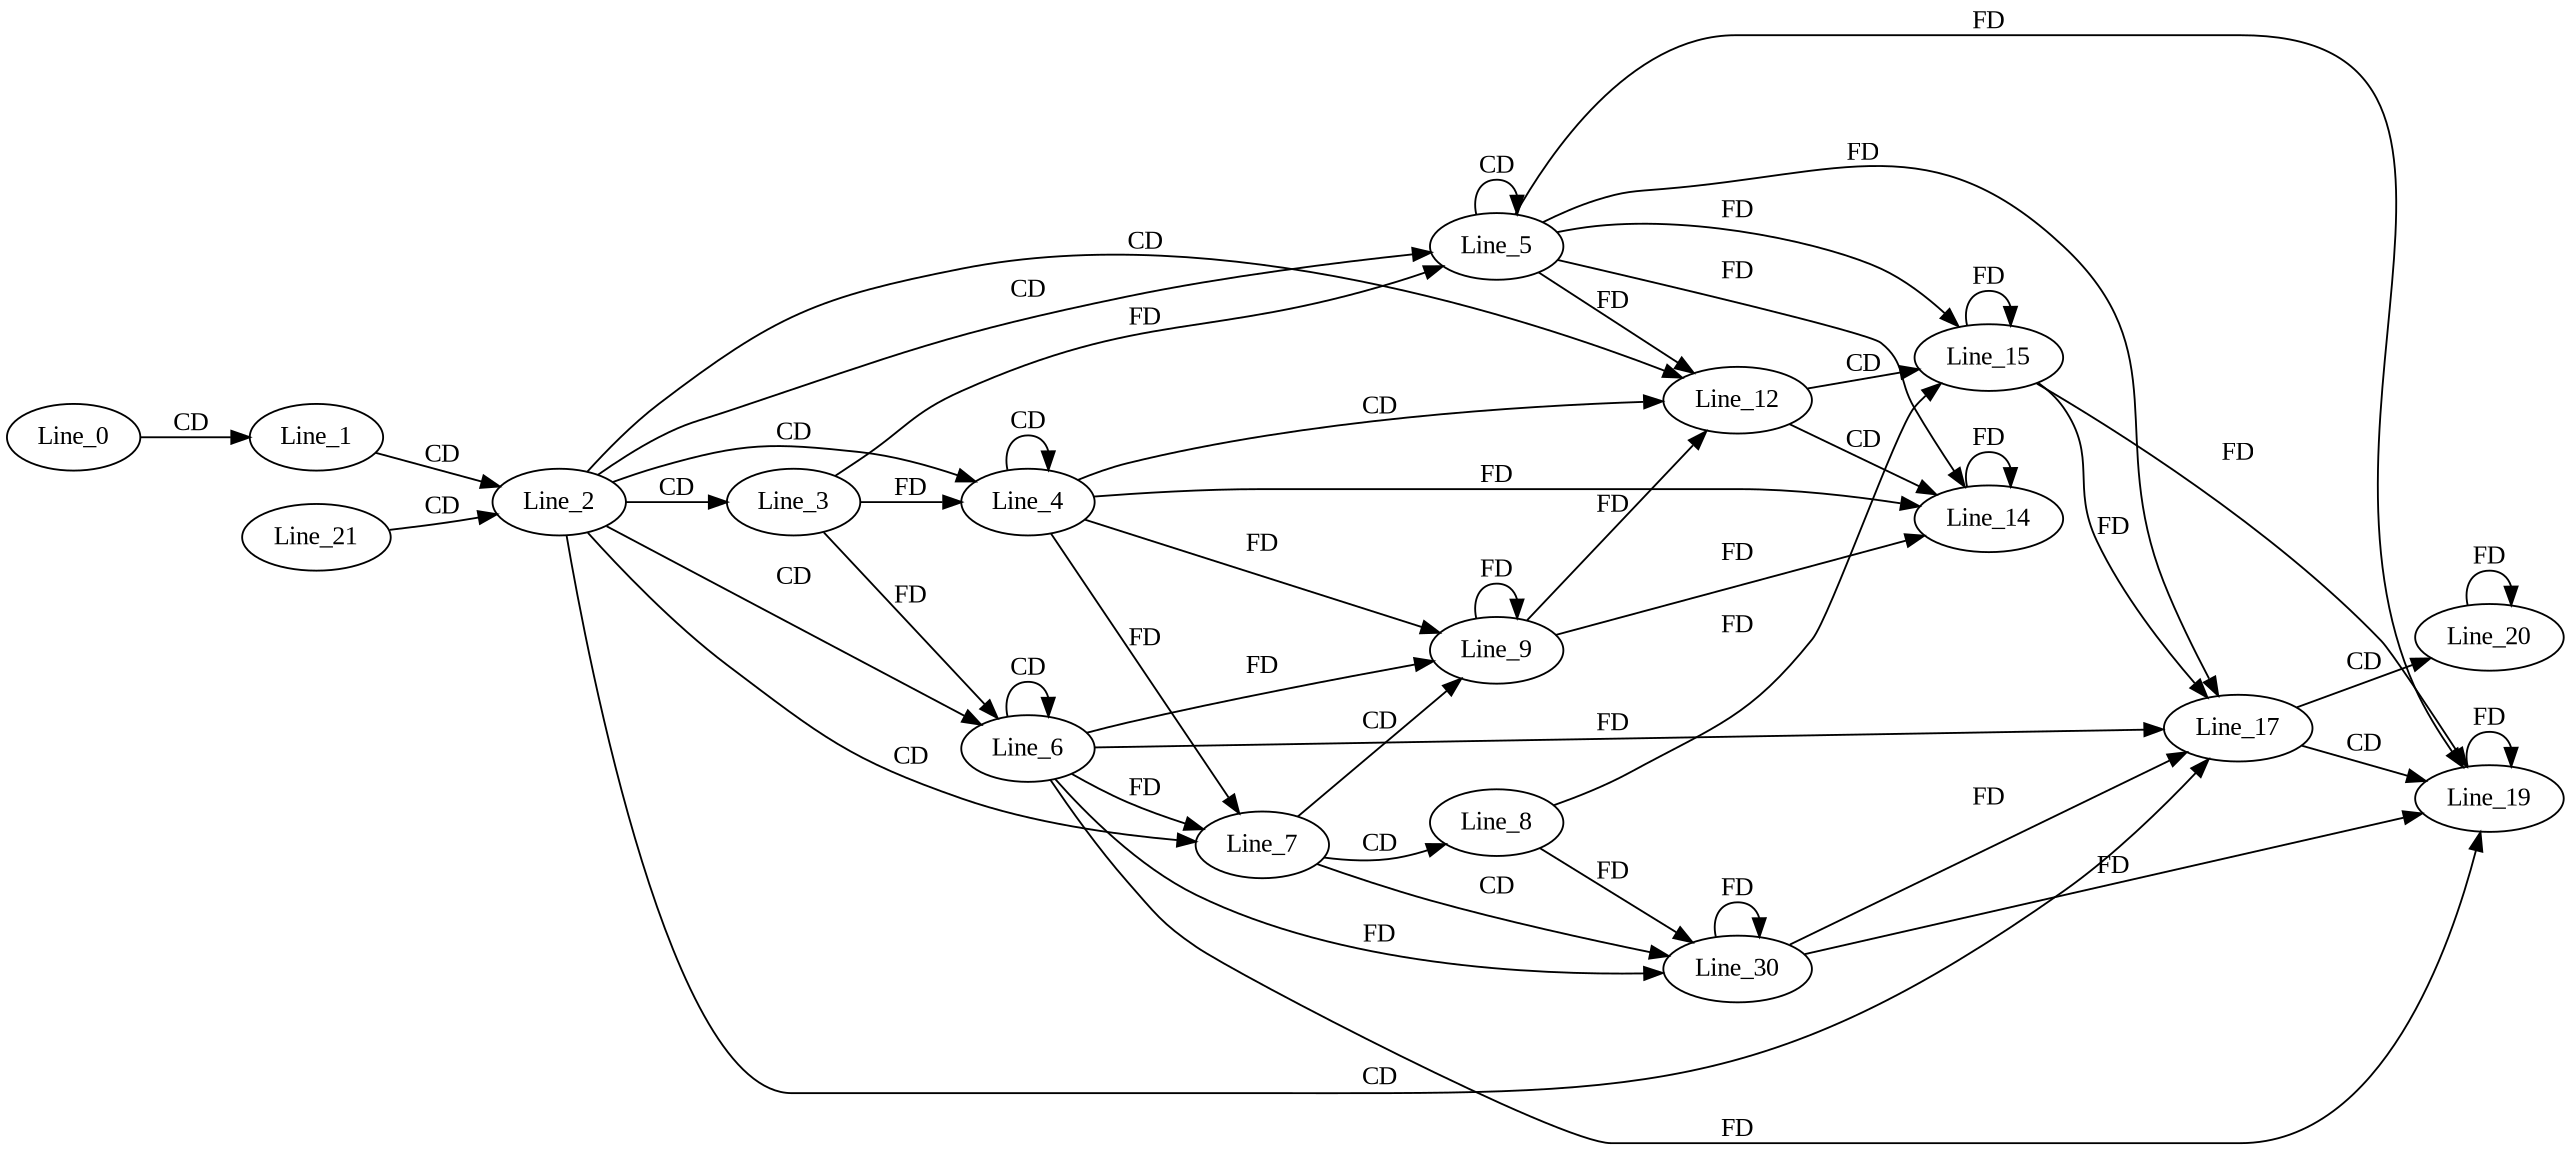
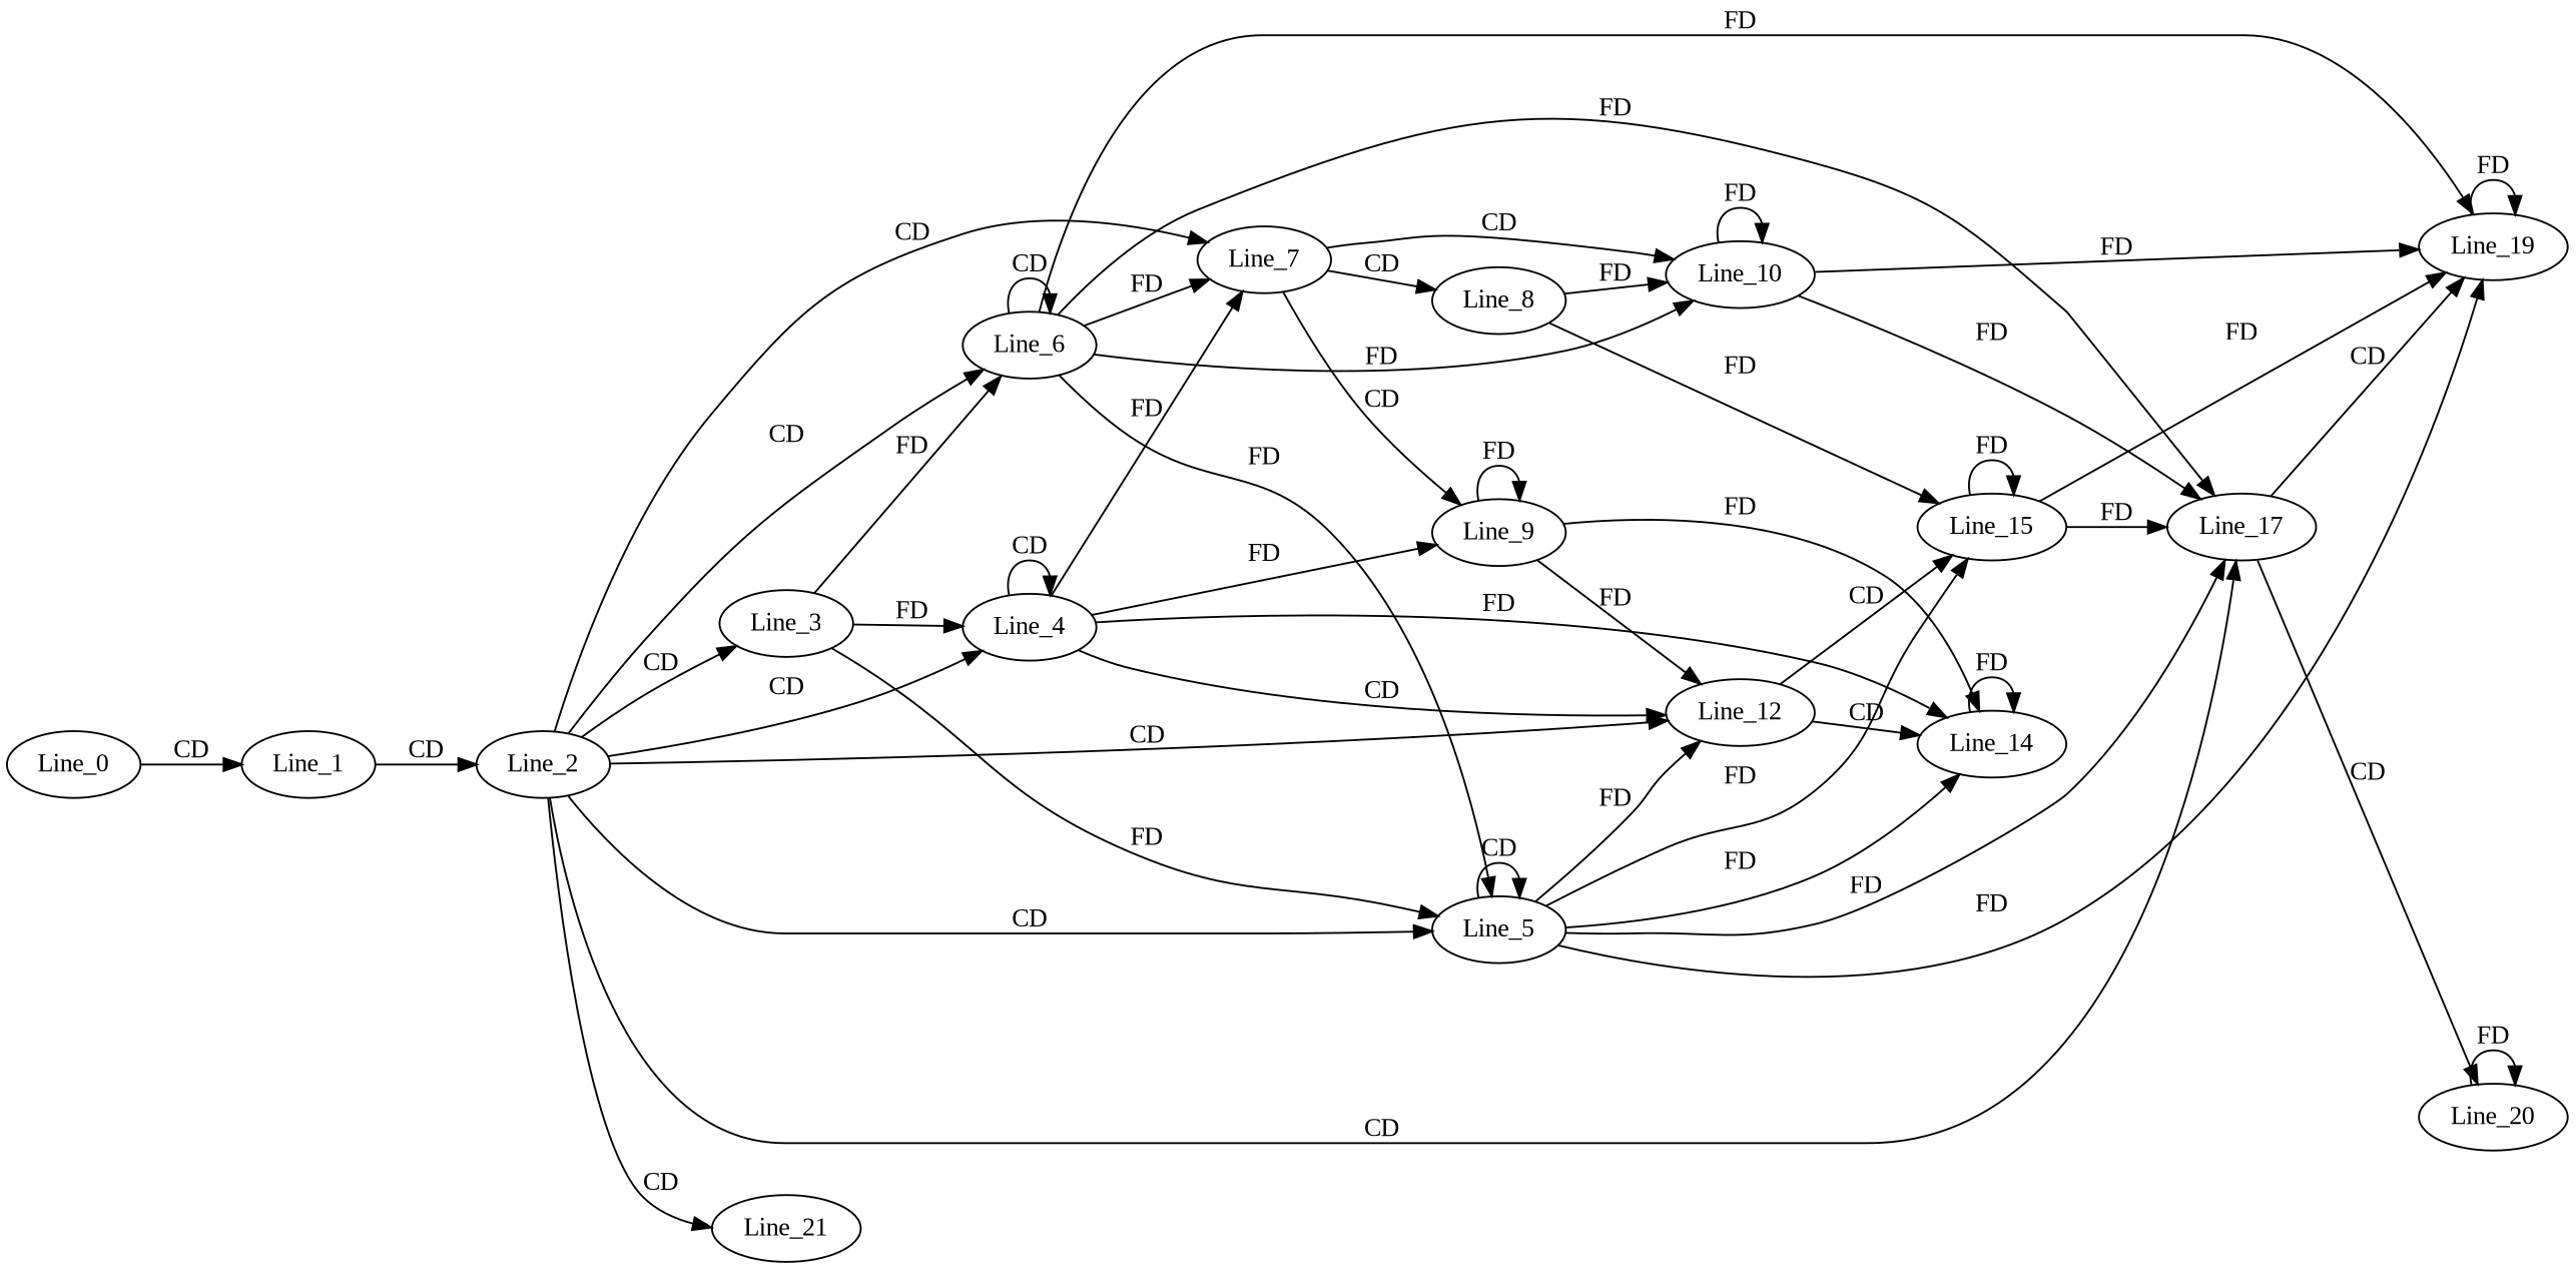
  digraph {
    fontname="Liberation Serif"
    rankdir=LR
    node [fontname="Liberation Serif"]
    edge [fontname="Liberation Serif"]
    Line_0
    Line_1
    Line_2
    Line_3
    Line_4
    Line_5
    Line_6
    Line_7
    Line_12
    Line_17
    n11 [label=Line_21]
    Line_9
    Line_14
    Line_15
    Line_19
-   Line_10 [label=Line_30]
+   Line_10
    Line_8
    Line_20
    Line_0 -> Line_1 [label=CD]
    Line_1 -> Line_2 [label=CD]
    Line_2 -> Line_3 [label=CD]
    Line_2 -> Line_4 [label=CD]
    Line_2 -> Line_5 [label=CD]
    Line_2 -> Line_6 [label=CD]
    Line_2 -> Line_7 [label=CD]
    Line_2 -> Line_12 [label=CD]
    Line_2 -> Line_17 [label=CD]
-   n11 -> Line_2 [label=CD]
+   Line_2 -> n11 [label=CD]
    Line_3 -> Line_4 [label=FD]
    Line_3 -> Line_5 [label=FD]
    Line_3 -> Line_6 [label=FD]
    Line_4 -> Line_4 [label=CD]
    Line_4 -> Line_7 [label=FD]
    Line_4 -> Line_12 [label=CD]
    Line_4 -> Line_9 [label=FD]
    Line_4 -> Line_14 [label=FD]
    Line_5 -> Line_5 [label=CD]
    Line_5 -> Line_12 [label=FD]
    Line_5 -> Line_17 [label=FD]
    Line_5 -> Line_14 [label=FD]
    Line_5 -> Line_15 [label=FD]
    Line_5 -> Line_19 [label=FD]
    Line_6 -> Line_6 [label=CD]
    Line_6 -> Line_7 [label=FD]
    Line_6 -> Line_17 [label=FD]
-   Line_6 -> Line_9 [label=FD]
+   Line_6 -> Line_5 [label=FD]
    Line_6 -> Line_19 [label=FD]
    Line_6 -> Line_10 [label=FD]
    Line_7 -> Line_9 [label=CD]
    Line_7 -> Line_10 [label=CD]
    Line_7 -> Line_8 [label=CD]
    Line_12 -> Line_14 [label=CD]
    Line_12 -> Line_15 [label=CD]
    Line_17 -> Line_19 [label=CD]
    Line_17 -> Line_20 [label=CD]
    Line_9 -> Line_12 [label=FD]
    Line_9 -> Line_9 [label=FD]
    Line_9 -> Line_14 [label=FD]
    Line_14 -> Line_14 [label=FD]
    Line_15 -> Line_17 [label=FD]
    Line_15 -> Line_15 [label=FD]
    Line_15 -> Line_19 [label=FD]
    Line_19 -> Line_19 [label=FD]
    Line_10 -> Line_17 [label=FD]
    Line_10 -> Line_19 [label=FD]
    Line_10 -> Line_10 [label=FD]
    Line_8 -> Line_15 [label=FD]
    Line_8 -> Line_10 [label=FD]
    Line_20 -> Line_20 [label=FD]
  }
